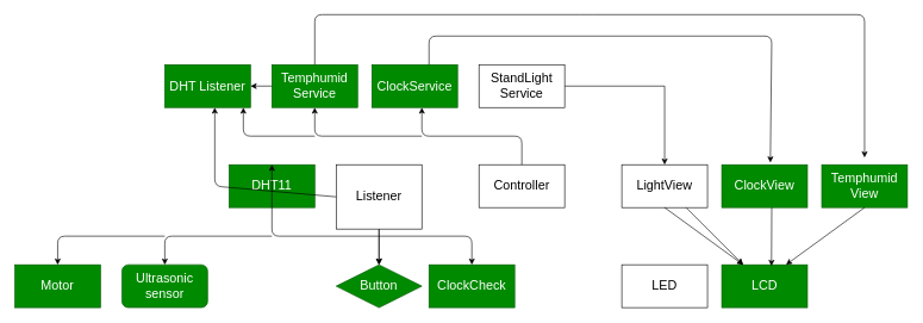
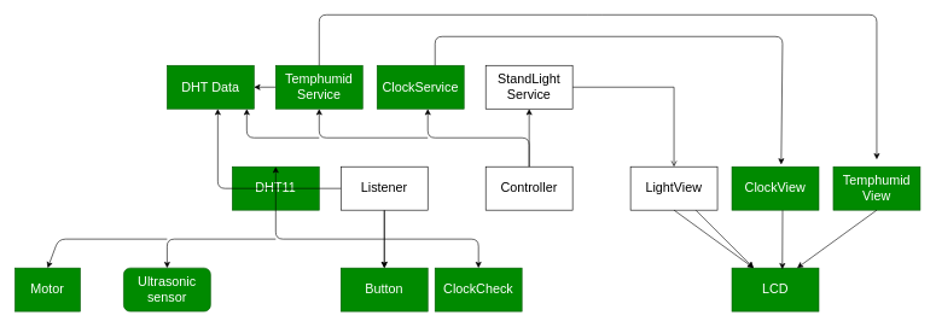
  <mxCell id="0" />
  <mxCell id="1" parent="0" />
- <mxCell id="2" value="Button" style="rhombus;whiteSpace=wrap;html=1;fontSize=18;fillColor=#008a00;fontColor=#ffffff;strokeColor=#005700;" parent="1" vertex="1"><mxGeometry x="470" y="370" width="120" height="60" as="geometry" /></mxCell>
+ <mxCell id="2" value="Button" style="whiteSpace=wrap;html=1;fontSize=18;fillColor=#008a00;fontColor=#ffffff;strokeColor=#005700;" parent="1" vertex="1"><mxGeometry x="470" y="370" width="120" height="60" as="geometry" /></mxCell>
  <mxCell id="3" value="" style="edgeStyle=none;html=1;fontSize=18;" parent="1" source="5" target="2" edge="1"><mxGeometry relative="1" as="geometry" /></mxCell>
  <mxCell id="4" value="" style="edgeStyle=none;html=1;" parent="1" source="5" target="2" edge="1"><mxGeometry relative="1" as="geometry" /></mxCell>
- <mxCell id="5" value="Listener" style="whiteSpace=wrap;html=1;fontSize=18;" parent="1" vertex="1"><mxGeometry x="470" y="230" width="120" height="90" as="geometry" /></mxCell>
+ <mxCell id="5" value="Listener" style="whiteSpace=wrap;html=1;fontSize=18;" parent="1" vertex="1"><mxGeometry x="470" y="230" width="120" height="60" as="geometry" /></mxCell>
+ <mxCell id="6" value="" style="edgeStyle=none;html=1;fontSize=18;" parent="1" source="7" target="12" edge="1"><mxGeometry relative="1" as="geometry" /></mxCell>
  <mxCell id="7" value="Controller" style="whiteSpace=wrap;html=1;fontSize=18;" parent="1" vertex="1"><mxGeometry x="670" y="230" width="120" height="60" as="geometry" /></mxCell>
  <mxCell id="8" value="" style="edgeStyle=none;html=1;fontSize=18;" parent="1" source="9" target="13" edge="1"><mxGeometry relative="1" as="geometry" /></mxCell>
  <mxCell id="9" value="LightView" style="whiteSpace=wrap;html=1;fontSize=18;" parent="1" vertex="1"><mxGeometry x="870" y="230" width="120" height="60" as="geometry" /></mxCell>
- <mxCell id="10" value="LED" style="whiteSpace=wrap;html=1;fontSize=18;" parent="1" vertex="1"><mxGeometry x="870" y="370" width="120" height="60" as="geometry" /></mxCell>
- <mxCell id="11" style="edgeStyle=orthogonalEdgeStyle;html=1;exitX=1;exitY=0.5;exitDx=0;exitDy=0;entryX=0.5;entryY=0;entryDx=0;entryDy=0;fontSize=18;rounded=0;" parent="1" source="12" target="9" edge="1"><mxGeometry relative="1" as="geometry" /></mxCell>
+ <mxCell id="11" style="edgeStyle=orthogonalEdgeStyle;html=1;exitX=1;exitY=0.5;exitDx=0;exitDy=0;entryX=0.5;entryY=0;entryDx=0;entryDy=0;fontSize=18;rounded=0;endArrow=open;" parent="1" source="12" target="9" edge="1"><mxGeometry relative="1" as="geometry" /></mxCell>
  <mxCell id="12" value="StandLight&lt;br&gt;Service" style="whiteSpace=wrap;html=1;fontSize=18;" parent="1" vertex="1"><mxGeometry x="670" y="90" width="120" height="60" as="geometry" /></mxCell>
  <mxCell id="13" value="LCD" style="whiteSpace=wrap;html=1;fontSize=18;fillColor=#008a00;fontColor=#ffffff;strokeColor=#005700;" parent="1" vertex="1"><mxGeometry x="1010" y="370" width="120" height="60" as="geometry" /></mxCell>
  <mxCell id="14" value="ClockService" style="whiteSpace=wrap;html=1;fontSize=18;fillColor=#008a00;fontColor=#ffffff;strokeColor=#005700;" parent="1" vertex="1"><mxGeometry x="520" y="90" width="120" height="60" as="geometry" /></mxCell>
  <mxCell id="15" value="" style="endArrow=classic;html=1;" parent="1" edge="1"><mxGeometry width="50" height="50" relative="1" as="geometry"><mxPoint x="730" y="230" as="sourcePoint" /><mxPoint x="590" y="150" as="targetPoint" /><Array as="points"><mxPoint x="730" y="190" /><mxPoint x="590" y="190" /></Array></mxGeometry></mxCell>
  <mxCell id="16" value="" style="endArrow=classic;html=1;entryX=0.567;entryY=-0.05;entryDx=0;entryDy=0;entryPerimeter=0;" parent="1" target="17" edge="1"><mxGeometry width="50" height="50" relative="1" as="geometry"><mxPoint x="600" y="90" as="sourcePoint" /><mxPoint x="1080" y="220" as="targetPoint" /><Array as="points"><mxPoint x="600" y="50" /><mxPoint x="1080" y="50" /></Array></mxGeometry></mxCell>
  <mxCell id="17" value="ClockView" style="whiteSpace=wrap;html=1;fontSize=18;fillColor=#008a00;fontColor=#ffffff;strokeColor=#005700;" parent="1" vertex="1"><mxGeometry x="1010" y="230" width="120" height="60" as="geometry" /></mxCell>
  <mxCell id="18" value="" style="endArrow=classic;html=1;entryX=0.58;entryY=0.03;entryDx=0;entryDy=0;entryPerimeter=0;" parent="1" target="13" edge="1"><mxGeometry width="50" height="50" relative="1" as="geometry"><mxPoint x="1080" y="290" as="sourcePoint" /><mxPoint x="1130" y="240" as="targetPoint" /></mxGeometry></mxCell>
  <mxCell id="19" value="ClockCheck" style="whiteSpace=wrap;html=1;fontSize=18;fillColor=#008a00;fontColor=#ffffff;strokeColor=#005700;" parent="1" vertex="1"><mxGeometry x="600" y="370" width="120" height="60" as="geometry" /></mxCell>
  <mxCell id="20" value="" style="endArrow=classic;html=1;entryX=0.5;entryY=0;entryDx=0;entryDy=0;" parent="1" target="19" edge="1"><mxGeometry width="50" height="50" relative="1" as="geometry"><mxPoint x="530" y="330" as="sourcePoint" /><mxPoint x="670" y="330" as="targetPoint" /><Array as="points"><mxPoint x="660" y="330" /></Array></mxGeometry></mxCell>
  <mxCell id="21" value="" style="endArrow=classic;html=1;entryX=0.25;entryY=0;entryDx=0;entryDy=0;" parent="1" target="13" edge="1"><mxGeometry width="50" height="50" relative="1" as="geometry"><mxPoint x="930" y="290" as="sourcePoint" /><mxPoint x="980" y="240" as="targetPoint" /></mxGeometry></mxCell>
  <mxCell id="22" value="DHT11" style="whiteSpace=wrap;html=1;fontSize=18;fillColor=#008a00;fontColor=#ffffff;strokeColor=#005700;" parent="1" vertex="1"><mxGeometry x="320" y="230" width="120" height="60" as="geometry" /></mxCell>
  <mxCell id="23" value="" style="endArrow=classic;html=1;entryX=0.5;entryY=0;entryDx=0;entryDy=0;" parent="1" target="22" edge="1"><mxGeometry width="50" height="50" relative="1" as="geometry"><mxPoint x="530" y="330" as="sourcePoint" /><mxPoint x="405" y="250" as="targetPoint" /><Array as="points"><mxPoint x="380" y="330" /></Array></mxGeometry></mxCell>
  <mxCell id="24" value="Temphumid&lt;br&gt;Service" style="whiteSpace=wrap;html=1;fontSize=18;fillColor=#008a00;fontColor=#ffffff;strokeColor=#005700;" parent="1" vertex="1"><mxGeometry x="380" y="90" width="120" height="60" as="geometry" /></mxCell>
  <mxCell id="25" value="" style="endArrow=classic;html=1;entryX=0.5;entryY=1;entryDx=0;entryDy=0;" parent="1" target="24" edge="1"><mxGeometry width="50" height="50" relative="1" as="geometry"><mxPoint x="590" y="190" as="sourcePoint" /><mxPoint x="640" y="140" as="targetPoint" /><Array as="points"><mxPoint x="440" y="190" /></Array></mxGeometry></mxCell>
  <mxCell id="26" value="Temphumid&lt;br&gt;View" style="whiteSpace=wrap;html=1;fontSize=18;fillColor=#008a00;fontColor=#ffffff;strokeColor=#005700;" parent="1" vertex="1"><mxGeometry x="1150" y="230" width="120" height="60" as="geometry" /></mxCell>
  <mxCell id="27" value="" style="endArrow=classic;html=1;" parent="1" edge="1"><mxGeometry width="50" height="50" relative="1" as="geometry"><mxPoint x="440" y="90" as="sourcePoint" /><mxPoint x="1210" y="220" as="targetPoint" /><Array as="points"><mxPoint x="440" y="20" /><mxPoint x="820" y="20" /><mxPoint x="1210" y="20" /></Array></mxGeometry></mxCell>
- <mxCell id="28" value="DHT Listener" style="whiteSpace=wrap;html=1;fontSize=18;fillColor=#008a00;fontColor=#ffffff;strokeColor=#005700;" parent="1" vertex="1"><mxGeometry x="230" y="90" width="120" height="60" as="geometry" /></mxCell>
+ <mxCell id="28" value="DHT Data" style="whiteSpace=wrap;html=1;fontSize=18;fillColor=#008a00;fontColor=#ffffff;strokeColor=#005700;" parent="1" vertex="1"><mxGeometry x="230" y="90" width="120" height="60" as="geometry" /></mxCell>
  <mxCell id="29" value="" style="endArrow=classic;html=1;exitX=0;exitY=0.5;exitDx=0;exitDy=0;" parent="1" source="5" edge="1"><mxGeometry width="50" height="50" relative="1" as="geometry"><mxPoint x="250" y="200" as="sourcePoint" /><mxPoint x="300" y="150" as="targetPoint" /><Array as="points"><mxPoint x="300" y="260" /></Array></mxGeometry></mxCell>
  <mxCell id="30" value="" style="endArrow=classic;html=1;" parent="1" edge="1"><mxGeometry width="50" height="50" relative="1" as="geometry"><mxPoint x="440" y="190" as="sourcePoint" /><mxPoint x="340" y="150" as="targetPoint" /><Array as="points"><mxPoint x="340" y="190" /></Array></mxGeometry></mxCell>
  <mxCell id="31" value="" style="endArrow=classic;html=1;entryX=1;entryY=0.5;entryDx=0;entryDy=0;" parent="1" target="28" edge="1"><mxGeometry width="50" height="50" relative="1" as="geometry"><mxPoint x="380" y="120" as="sourcePoint" /><mxPoint x="430" y="70" as="targetPoint" /></mxGeometry></mxCell>
  <mxCell id="32" value="" style="endArrow=classic;html=1;entryX=0.75;entryY=0;entryDx=0;entryDy=0;" parent="1" target="13" edge="1"><mxGeometry width="50" height="50" relative="1" as="geometry"><mxPoint x="1210" y="290" as="sourcePoint" /><mxPoint x="1260" y="240" as="targetPoint" /></mxGeometry></mxCell>
  <mxCell id="33" value="Ultrasonic&lt;br&gt;sensor" style="whiteSpace=wrap;html=1;fontSize=18;fillColor=#008a00;fontColor=#ffffff;strokeColor=#005700;rounded=1;" parent="1" vertex="1"><mxGeometry x="170" y="370" width="120" height="60" as="geometry" /></mxCell>
  <mxCell id="34" value="" style="endArrow=classic;html=1;entryX=0.5;entryY=0;entryDx=0;entryDy=0;" parent="1" target="33" edge="1"><mxGeometry width="50" height="50" relative="1" as="geometry"><mxPoint x="380" y="330" as="sourcePoint" /><mxPoint x="430" y="290" as="targetPoint" /><Array as="points"><mxPoint x="230" y="330" /></Array></mxGeometry></mxCell>
- <mxCell id="35" value="Motor" style="whiteSpace=wrap;html=1;fontSize=18;fillColor=#008a00;fontColor=#ffffff;strokeColor=#005700;" vertex="1" parent="1"><mxGeometry x="20" y="370" width="120" height="60" as="geometry" /></mxCell>
+ <mxCell id="35" value="Motor" style="whiteSpace=wrap;html=1;fontSize=18;fillColor=#008a00;fontColor=#ffffff;strokeColor=#005700;" vertex="1" parent="1"><mxGeometry x="20" y="370" width="90" height="60" as="geometry" /></mxCell>
  <mxCell id="36" value="" style="endArrow=classic;html=1;entryX=0.5;entryY=0;entryDx=0;entryDy=0;" edge="1" parent="1" target="35"><mxGeometry width="50" height="50" relative="1" as="geometry"><mxPoint x="230" y="330" as="sourcePoint" /><mxPoint x="280" y="280" as="targetPoint" /><Array as="points"><mxPoint x="80" y="330" /></Array></mxGeometry></mxCell>
